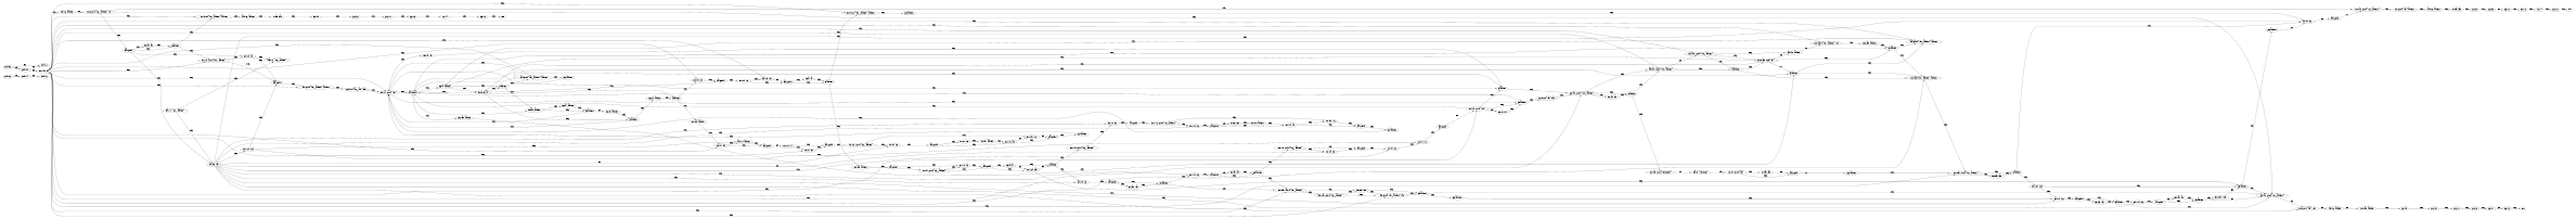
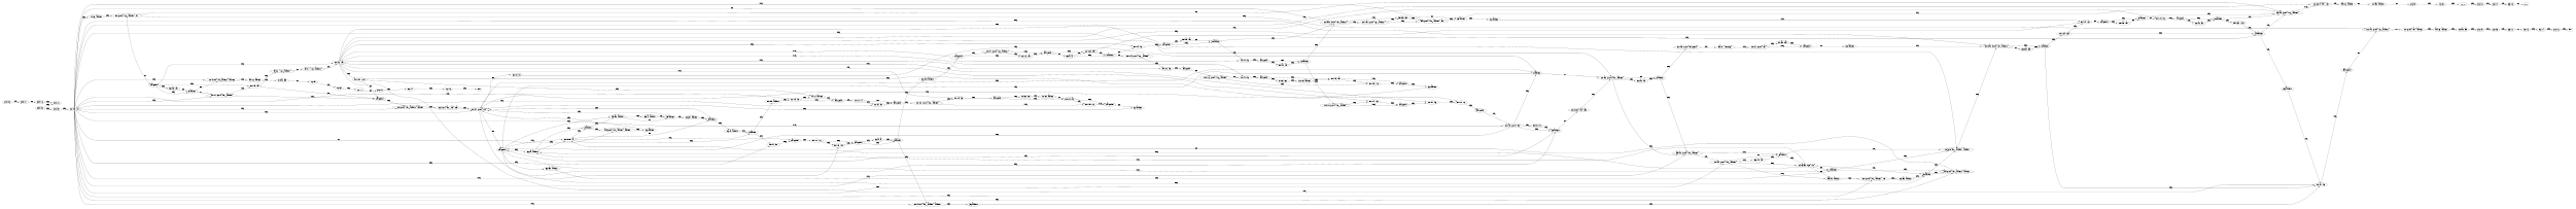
  digraph {
    rankdir=LR
    n1 [label="push r15"]
    n2 [label="push r14"]
    n3 [label="push r13"]
    n4 [label="push r12"]
    n5 [label="push rbp"]
    n6 [label="push rbx"]
    n7 [label="mov rbx , rdi"]
    n8 [label="sub rsp , address"]
    n9 [label="mov dword [ rbx + address ] , address"]
    n10 [label="mov rsi , qword [ rbx + address ]"]
    n11 [label="mov qword [ rbx + address ] , address"]
    n12 [label="mov rdi , qword [ rbx ]"]
    n13 [label="mov rax , qword [ rbx + address ]"]
    n14 [label="add rax , qword [ rbx + address ]"]
    n15 [label="mov byte [ rbx + address ] , address"]
    n16 [label="add qword [ rbx + address ] , address"]
    n17 [label="mov eax , dword [ rbx + address ]"]
    n18 [label="mov rdx , qword [ rbx + address ]"]
    n19 [label="add qword [ rbx + address ] , address"]
    n20 [label="mov qword [ rbx + address ] , rdx"]
    n21 [label="mov rdi , rbx"]
    n22 [label="mov rdi , rbx"]
    n23 [label="mov rdi , rbx"]
    n24 [label="mov rdi , rbx"]
    n25 [label="mov dword [ rbx + address ] , address"]
    n26 [label="mov edx , dword [ rbx + address ]"]
    n27 [label="mov qword [ rbx + address ] , rax"]
    n28 [label="mov rdi , qword [ rbx ]"]
    n29 [label="mov qword [ rsp + address ] , rsi"]
    n30 [label="add rsp , address"]
    n31 [label="mov rdi , rax"]
    n32 [label="call symbol"]
    n33 [label="nop dword [ rax + rax ] , eax"]
    n34 [label="call symbol"]
    n35 [label="test rdi , rdi"]
    n36 [label="je address"]
    n37 [label="jne address"]
    n38 [label="test rax , rax"]
    n39 [label="je address"]
    n40 [label="je address"]
    n41 [label="cmp al , address"]
    n42 [label="test eax , eax"]
    n43 [label="je address"]
+   n44 [label="cmp rdx , rax"]
    n45 [label="movsx eax , byte [ rdx ]"]
    n46 [label="add rdx , address"]
    n47 [label="jmp address"]
    n48 [label="cmp eax , address"]
    n49 [label="call symbol"]
    n50 [label="add r12 , address"]
    n51 [label="call symbol"]
    n52 [label="call symbol"]
    n53 [label="call symbol"]
    n54 [label="jmp address"]
    n55 [label="mov rax , qword [ rsp + address ]"]
    n56 [label="test edx , edx"]
    n57 [label="jne address"]
    n58 [label="test rdi , rdi"]
    n59 [label="call symbol"]
    n60 [label="mov rax , qword [ rsp + address ]"]
    n61 [label="mov rax , qword [ rsp + address ]"]
    n62 [label="test rax , rax"]
    n63 [label="je address"]
    n64 [label="mov rbp , rax"]
    n65 [label="mov qword [ rax ] , address"]
    n66 [label="mov qword [ rax ] , rbp"]
    n67 [label="lea r13 , [ rsp + address ]"]
    n68 [label="xor r12d , r12d"]
    n69 [label="mov rdi , rbp"]
    n70 [label="mov rdi , rbp"]
    n71 [label="mov rdi , rbp"]
    n72 [label="mov rdi , rbp"]
    n73 [label="mov rdi , rbp"]
    n74 [label="mov rsi , rbp"]
    n75 [label="mov rdi , rbp"]
    n76 [label="mov rdi , rbp"]
    n77 [label="mov rdi , rbp"]
    n78 [label="mov rdi , rbp"]
    n79 [label="xor eax , eax"]
    n80 [label="pop rbx"]
    n81 [label="pop rbp"]
    n82 [label="pop r12"]
    n83 [label="pop r13"]
    n84 [label="pop r14"]
    n85 [label="pop r15"]
    n86 [label=retn]
    n87 [label="lea r14 , [ rsp + address ]"]
    n88 [label="mov rsi , r12"]
    n89 [label="call symbol"]
    n90 [label="call symbol"]
    n91 [label="call symbol"]
    n92 [label="add rsp , address"]
    n93 [label="call symbol"]
    n94 [label="call symbol"]
    n95 [label="call symbol"]
    n96 [label="call symbol"]
    n97 [label="call symbol"]
    n98 [label="call symbol"]
    n99 [label="call symbol"]
    n100 [label="cmp eax , address"]
    n101 [label="je address"]
    n102 [label="movsx esi , al"]
    n103 [label="sub eax , address"]
    n104 [label="jne address"]
    n105 [label="nop dword [ rax ] , eax"]
    n106 [label="mov rax , qword [ rel symbol ]"]
    n107 [label="lea rsi , [ rel string ]"]
    n108 [label="mov rdi , qword [ rax ]"]
    n109 [label="je address"]
    n110 [label="je address"]
    n111 [label="je address"]
    n112 [label="cmp al , address"]
    n113 [label="jbe address"]
    n114 [label="xor eax , eax"]
    n115 [label="call symbol"]
    n116 [label="jmp address"]
    n117 [label="xor r15d , r15d"]
    n118 [label="cmp sil , address"]
    n119 [label="mov esi , address"]
    n120 [label="mov rsi , r13"]
    n121 [label="cmp sil , address"]
    n122 [label="jne address"]
    n123 [label="jmp address"]
    n124 [label="test rax , rax"]
    n125 [label="je address"]
    n126 [label="add rsp , address"]
    n127 [label="xor eax , eax"]
    n128 [label="pop rbx"]
    n129 [label="pop rbp"]
    n130 [label="pop r12"]
    n131 [label="pop r13"]
    n132 [label="pop r14"]
    n133 [label="pop r15"]
    n134 [label=retn]
    n135 [label="test rax , rax"]
    n136 [label="jne address"]
    n137 [label="test r15b , r15b"]
    n138 [label="mov eax , address"]
    n139 [label="pop rbx"]
    n140 [label="pop rbp"]
    n141 [label="pop r12"]
    n142 [label="pop r13"]
    n143 [label="pop r14"]
    n144 [label="pop r15"]
    n145 [label=retn]
    n146 [label="mov rsi , r14"]
    n147 [label="mov r15 , qword [ rsp + address ]"]
    n148 [label="mov rdx , r15"]
    n149 [label="call symbol"]
    n150 [label="xor ecx , ecx"]
    n151 [label="mov rdi , rax"]
    n152 [label="mov esi , address"]
    n153 [label="jmp address"]
    n154 [label="test al , al"]
    n155 [label="je address"]
    n156 [label="mov edi , address"]
    n157 [label="call symbol"]
    n158 [label="mov rdi , qword [ rsp + address ]"]
    n159 [label="mov rsi , rax"]
    n160 [label="call symbol"]
    n161 [label="test al , al"]
    n162 [label="mov r15d , eax"]
    n163 [label="je address"]
    n164 [label="mov rdi , qword [ rsp + address ]"]
    n165 [label="test rax , rax"]
    n166 [label="jne address"]
    n167 [label="mov r15 , qword [ rsp + address ]"]
    n168 [label="mov rdx , r15"]
    n169 [label="call symbol"]
    n170 [label="xor ecx , ecx"]
    n171 [label="mov rdi , rax"]
    n172 [label="mov esi , address"]
    n173 [label="jmp address"]
    n174 [label="test rax , rax"]
    n175 [label="jne address"]
    n176 [label="jmp address"]
    n177 [label="mov rsi , qword [ rsp + address ]"]
    n1 -> n2 [label=CFG]
    n2 -> n3 [label=CFG]
-   n6 -> n4 [label=CFG]
+   n3 -> n4 [label=CFG]
    n5 -> n4 [label=CFG]
    n5 -> n6 [label=CFG]
    n6 -> n7 [label=CFG]
    n7 -> n8 [label=CFG]
    n7 -> n9 [label=DFG]
    n7 -> n10 [label=DFG]
    n7 -> n11 [label=DFG]
    n7 -> n12 [label=DFG]
    n7 -> n13 [label=DFG]
    n7 -> n14 [label=DFG]
    n7 -> n15 [label=DFG]
    n7 -> n16 [label=DFG]
    n7 -> n17 [label=DFG]
    n7 -> n18 [label=DFG]
    n7 -> n19 [label=DFG]
    n7 -> n20 [label=DFG]
    n7 -> n21 [label=DFG]
    n7 -> n22 [label=DFG]
    n7 -> n23 [label=DFG]
    n7 -> n24 [label=DFG]
    n7 -> n25 [label=DFG]
    n7 -> n26 [label=DFG]
    n7 -> n27 [label=DFG]
    n7 -> n28 [label=DFG]
    n8 -> n29 [label=CFG]
    n9 -> n30 [label=CFG]
    n10 -> n31 [label=CFG]
    n10 -> n32 [label=DFG]
    n11 -> n33 [label=CFG]
    n12 -> n34 [label=DFG]
    n12 -> n35 [label=CFG]
    n12 -> n36 [label=DFG]
    n12 -> n37 [label=DFG]
    n13 -> n14 [label=DFG]
    n13 -> n38 [label=CFG]
    n13 -> n39 [label=DFG]
    n14 -> n18 [label=CFG]
    n14 -> n40 [label=DFG]
    n15 -> n17 [label=CFG]
    n16 -> n41 [label=CFG]
    n17 -> n42 [label=CFG]
    n17 -> n43 [label=DFG]
    n18 -> n40 [label=DFG]
+   n18 -> n44 [label=CFG]
    n18 -> n45 [label=DFG]
    n18 -> n46 [label=DFG]
    n19 -> n47 [label=CFG]
    n20 -> n48 [label=CFG]
    n21 -> n49 [label=DFG]
    n22 -> n50 [label=CFG]
    n22 -> n51 [label=DFG]
    n23 -> n52 [label=DFG]
    n24 -> n53 [label=DFG]
    n25 -> n54 [label=CFG]
    n26 -> n55 [label=CFG]
    n26 -> n56 [label=DFG]
    n27 -> n57 [label=CFG]
    n28 -> n34 [label=DFG]
    n28 -> n36 [label=DFG]
    n28 -> n37 [label=DFG]
    n28 -> n58 [label=CFG]
    n29 -> n59 [label=CFG]
    n29 -> n60 [label=DFG]
    n29 -> n61 [label=DFG]
    n30 -> n79 [label=CFG]
    n31 -> n32 [label=DFG]
    n31 -> n67 [label=CFG]
    n32 -> n11 [label=CFG]
    n33 -> n12 [label=CFG]
    n34 -> n41 [label=DFG]
    n34 -> n100 [label=CFG]
    n34 -> n101 [label=DFG]
    n34 -> n102 [label=DFG]
    n34 -> n103 [label=DFG]
    n34 -> n104 [label=DFG]
    n35 -> n36 [label=CFG]
    n36 -> n13 [label=CFG]
    n36 -> n34 [label=CFG]
    n37 -> n34 [label=CFG]
    n37 -> n105 [label=CFG]
    n38 -> n39 [label=CFG]
    n39 -> n14 [label=CFG]
    n39 -> n106 [label=CFG]
    n40 -> n15 [label=CFG]
    n40 -> n45 [label=CFG]
    n41 -> n102 [label=CFG]
    n41 -> n109 [label=DFG]
    n42 -> n43 [label=CFG]
    n43 -> n69 [label=CFG]
    n43 -> n117 [label=CFG]
+   n44 -> n40 [label=CFG]
    n45 -> n41 [label=DFG]
    n45 -> n46 [label=CFG]
    n45 -> n101 [label=DFG]
    n45 -> n102 [label=DFG]
    n45 -> n104 [label=DFG]
    n46 -> n20 [label=CFG]
    n47 -> n12 [label=CFG]
    n48 -> n104 [label=CFG]
    n49 -> n120 [label=CFG]
    n50 -> n51 [label=CFG]
    n51 -> n146 [label=CFG]
    n52 -> n147 [label=CFG]
    n53 -> n154 [label=CFG]
    n53 -> n155 [label=DFG]
    n54 -> n69 [label=CFG]
    n55 -> n27 [label=DFG]
    n55 -> n56 [label=CFG]
    n56 -> n27 [label=CFG]
    n56 -> n57 [label=DFG]
    n57 -> n61 [label=CFG]
    n57 -> n176 [label=CFG]
    n58 -> n37 [label=CFG]
    n59 -> n31 [label=DFG]
    n59 -> n62 [label=CFG]
    n59 -> n63 [label=DFG]
    n59 -> n64 [label=DFG]
    n60 -> n65 [label=DFG]
    n61 -> n66 [label=DFG]
    n62 -> n63 [label=CFG]
    n63 -> n9 [label=CFG]
    n63 -> n10 [label=CFG]
    n64 -> n66 [label=DFG]
    n64 -> n68 [label=CFG]
    n64 -> n69 [label=DFG]
    n64 -> n70 [label=DFG]
    n64 -> n71 [label=DFG]
    n64 -> n72 [label=DFG]
    n64 -> n73 [label=DFG]
    n64 -> n74 [label=DFG]
    n64 -> n75 [label=DFG]
    n64 -> n76 [label=DFG]
    n64 -> n77 [label=DFG]
    n64 -> n78 [label=DFG]
    n65 -> n126 [label=CFG]
    n66 -> n92 [label=CFG]
-   n87 -> n67 [label=CFG]
+   n67 -> n87 [label=CFG]
    n68 -> n32 [label=CFG]
    n68 -> n50 [label=DFG]
    n68 -> n88 [label=DFG]
    n69 -> n89 [label=DFG]
    n70 -> n90 [label=CFG]
    n71 -> n91 [label=DFG]
    n72 -> n93 [label=CFG]
    n73 -> n94 [label=DFG]
    n74 -> n95 [label=CFG]
    n75 -> n96 [label=CFG]
    n76 -> n97 [label=CFG]
    n77 -> n98 [label=DFG]
    n78 -> n88 [label=CFG]
    n79 -> n80 [label=CFG]
    n80 -> n81 [label=CFG]
    n81 -> n82 [label=CFG]
    n82 -> n83 [label=CFG]
    n83 -> n84 [label=CFG]
    n84 -> n85 [label=CFG]
    n85 -> n86 [label=CFG]
    n87 -> n64 [label=CFG]
    n88 -> n99 [label=CFG]
    n89 -> n60 [label=CFG]
    n90 -> n124 [label=CFG]
    n90 -> n125 [label=DFG]
    n91 -> n135 [label=CFG]
    n91 -> n136 [label=DFG]
    n92 -> n138 [label=CFG]
    n93 -> n150 [label=CFG]
    n93 -> n151 [label=DFG]
    n94 -> n165 [label=CFG]
    n94 -> n166 [label=DFG]
    n95 -> n167 [label=CFG]
    n96 -> n170 [label=CFG]
    n96 -> n171 [label=DFG]
    n97 -> n174 [label=CFG]
    n97 -> n175 [label=DFG]
    n98 -> n78 [label=CFG]
    n99 -> n28 [label=CFG]
    n100 -> n101 [label=CFG]
    n101 -> n15 [label=CFG]
    n101 -> n16 [label=CFG]
    n102 -> n49 [label=DFG]
    n102 -> n109 [label=CFG]
    n102 -> n110 [label=DFG]
    n102 -> n111 [label=DFG]
    n103 -> n112 [label=CFG]
    n103 -> n113 [label=DFG]
    n104 -> n15 [label=CFG]
    n104 -> n16 [label=CFG]
    n105 -> n13 [label=CFG]
    n106 -> n107 [label=CFG]
    n107 -> n108 [label=CFG]
    n108 -> n114 [label=CFG]
    n108 -> n115 [label=DFG]
    n109 -> n19 [label=CFG]
    n109 -> n103 [label=CFG]
    n110 -> n12 [label=CFG]
    n110 -> n118 [label=CFG]
    n111 -> n21 [label=CFG]
    n111 -> n119 [label=CFG]
    n112 -> n113 [label=CFG]
    n113 -> n12 [label=CFG]
    n113 -> n121 [label=CFG]
    n114 -> n115 [label=CFG]
    n115 -> n116 [label=CFG]
    n116 -> n17 [label=CFG]
    n117 -> n70 [label=CFG]
    n117 -> n122 [label=DFG]
    n118 -> n111 [label=CFG]
    n119 -> n22 [label=CFG]
    n120 -> n24 [label=CFG]
    n120 -> n53 [label=DFG]
    n121 -> n110 [label=CFG]
    n122 -> n61 [label=CFG]
    n122 -> n123 [label=CFG]
    n123 -> n69 [label=CFG]
    n124 -> n125 [label=CFG]
    n125 -> n61 [label=CFG]
    n125 -> n71 [label=CFG]
    n126 -> n127 [label=CFG]
    n127 -> n128 [label=CFG]
    n128 -> n129 [label=CFG]
    n129 -> n130 [label=CFG]
    n130 -> n131 [label=CFG]
    n131 -> n132 [label=CFG]
    n132 -> n133 [label=CFG]
    n133 -> n134 [label=CFG]
    n135 -> n136 [label=CFG]
    n136 -> n61 [label=CFG]
    n136 -> n137 [label=CFG]
    n137 -> n122 [label=CFG]
    n138 -> n139 [label=CFG]
    n139 -> n140 [label=CFG]
    n140 -> n141 [label=CFG]
    n141 -> n142 [label=CFG]
    n142 -> n143 [label=CFG]
    n143 -> n144 [label=CFG]
    n144 -> n145 [label=CFG]
    n146 -> n23 [label=CFG]
    n146 -> n52 [label=DFG]
    n147 -> n72 [label=CFG]
    n147 -> n148 [label=DFG]
    n148 -> n149 [label=DFG]
    n149 -> n153 [label=CFG]
    n150 -> n152 [label=CFG]
    n151 -> n148 [label=CFG]
    n151 -> n149 [label=DFG]
    n152 -> n151 [label=CFG]
    n153 -> n12 [label=CFG]
    n154 -> n155 [label=CFG]
    n155 -> n25 [label=CFG]
    n155 -> n156 [label=CFG]
    n156 -> n157 [label=CFG]
    n157 -> n158 [label=CFG]
    n157 -> n159 [label=DFG]
    n158 -> n159 [label=CFG]
    n158 -> n160 [label=DFG]
    n159 -> n160 [label=DFG]
    n160 -> n161 [label=DFG]
    n160 -> n162 [label=DFG]
    n161 -> n162 [label=CFG]
    n161 -> n163 [label=DFG]
    n162 -> n122 [label=DFG]
    n162 -> n163 [label=CFG]
    n163 -> n73 [label=CFG]
    n163 -> n164 [label=CFG]
    n164 -> n74 [label=CFG]
    n165 -> n166 [label=CFG]
    n166 -> n26 [label=CFG]
    n166 -> n76 [label=CFG]
    n167 -> n75 [label=CFG]
    n167 -> n168 [label=DFG]
    n168 -> n169 [label=DFG]
    n169 -> n173 [label=CFG]
    n170 -> n172 [label=CFG]
    n171 -> n168 [label=CFG]
    n171 -> n169 [label=DFG]
    n172 -> n171 [label=CFG]
    n173 -> n12 [label=CFG]
    n174 -> n175 [label=CFG]
    n175 -> n26 [label=CFG]
    n175 -> n177 [label=CFG]
    n176 -> n70 [label=CFG]
    n177 -> n77 [label=CFG]
    n177 -> n98 [label=DFG]
  }
